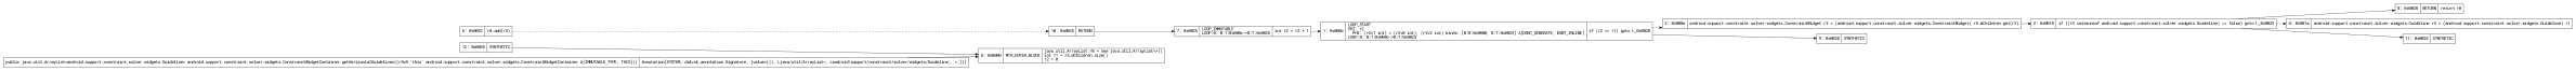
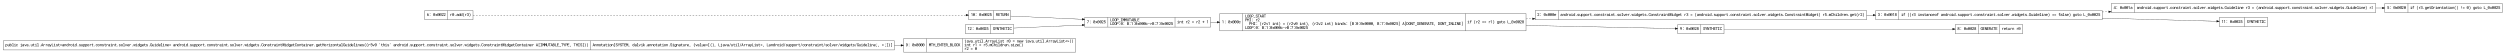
  digraph {
    fontname="Roboto Mono"
    rankdir=LR
    node [fontname="Roboto Mono" shape=record]
    edge [fontname="Roboto Mono"]
    n1 [label="{0\:\ 0x0000|MTH_ENTER_BLOCK\l|java.util.ArrayList r0 = new java.util.ArrayList\<\>()\lint r1 = r5.mChildren.size()\lr2 = 0\l}"]
    n2 [label="{1\:\ 0x000c|LOOP_START\lPHI: r2 \l  PHI: (r2v1 int) = (r2v0 int), (r2v2 int) binds: [B:0:0x0000, B:7:0x0025] A[DONT_GENERATE, DONT_INLINE]\lLOOP:0: B:1:0x000c\-\>B:7:0x0025\l|if (r2 \>= r1) goto L_0x0028\l}"]
    n3 [label="{2\:\ 0x000e|android.support.constraint.solver.widgets.ConstraintWidget r3 = (android.support.constraint.solver.widgets.ConstraintWidget) r5.mChildren.get(r2)\l}"]
    n4 [label="{9\:\ 0x0028|SYNTHETIC\l}"]
    n5 [label="{3\:\ 0x0018|if ((r3 instanceof android.support.constraint.solver.widgets.Guideline) == false) goto L_0x0025\l}"]
-   n6 [label="{8\:\ 0x0028|RETURN\l|return r0\l}"]
+   n6 [label="{8\:\ 0x0028|GENERATE\l|return r0\l}"]
    n7 [label="{4\:\ 0x001a|android.support.constraint.solver.widgets.Guideline r3 = (android.support.constraint.solver.widgets.Guideline) r3\l}"]
    n8 [label="{11\:\ 0x0025|SYNTHETIC\l}"]
+   n9 [label="{5\:\ 0x0020|if (r3.getOrientation() != 0) goto L_0x0025\l}"]
    n10 [label="{6\:\ 0x0022|r0.add(r3)\l}"]
    n11 [label="{10\:\ 0x0025|RETURN\l}"]
    n12 [label="{12\:\ 0x0025|SYNTHETIC\l}"]
    n13 [label="{7\:\ 0x0025|LOOP_IMMUTABLE\lLOOP:0: B:1:0x000c\-\>B:7:0x0025\l|int r2 = r2 + 1\l}"]
    n14 [label="{public java.util.ArrayList\<android.support.constraint.solver.widgets.Guideline\> android.support.constraint.solver.widgets.ConstraintWidgetContainer.getHorizontalGuidelines((r5v0 'this' android.support.constraint.solver.widgets.ConstraintWidgetContainer A[IMMUTABLE_TYPE, THIS]))  | Annotation[SYSTEM, dalvik.annotation.Signature, \{value=[(), Ljava\/util\/ArrayList\<, Landroid\/support\/constraint\/solver\/widgets\/Guideline;, \>;]\}]\l}"]
    n2 -> n3 [style=dashed]
    n2 -> n4
    n3 -> n5
-   n5 -> n6
+   n4 -> n6
    n5 -> n7 [style=dashed]
    n5 -> n8
+   n7 -> n9
    n10 -> n11 [style=dashed]
    n11 -> n13
-   n12 -> n1
+   n12 -> n13
    n13 -> n2
    n14 -> n1
  }
